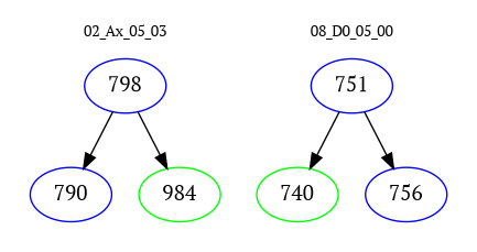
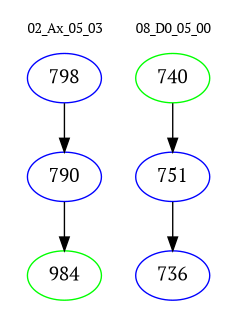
  digraph {
    fontname="PT Serif"
    node [color=blue fontname="PT Serif"]
    edge [color=black fontname="PT Serif"]
    n1 [label=790]
    n2 [color=green label=984]
    n3 [label=798]
    n4 [label=751]
    n5 [color=green label=740]
-   n6 [label=756]
+   n6 [label=736]
    subgraph cluster_1 {
      color=white
      fontsize=10
      label="02_Ax_05_03"
      n1
      n2
      n3
    }
    subgraph cluster_2 {
      color=white
      fontsize=10
      label="08_D0_05_00"
      n4
      n5
      n6
    }
-   n3 -> n2
+   n1 -> n2
    n3 -> n1
-   n4 -> n5
+   n5 -> n4
    n4 -> n6
  }
